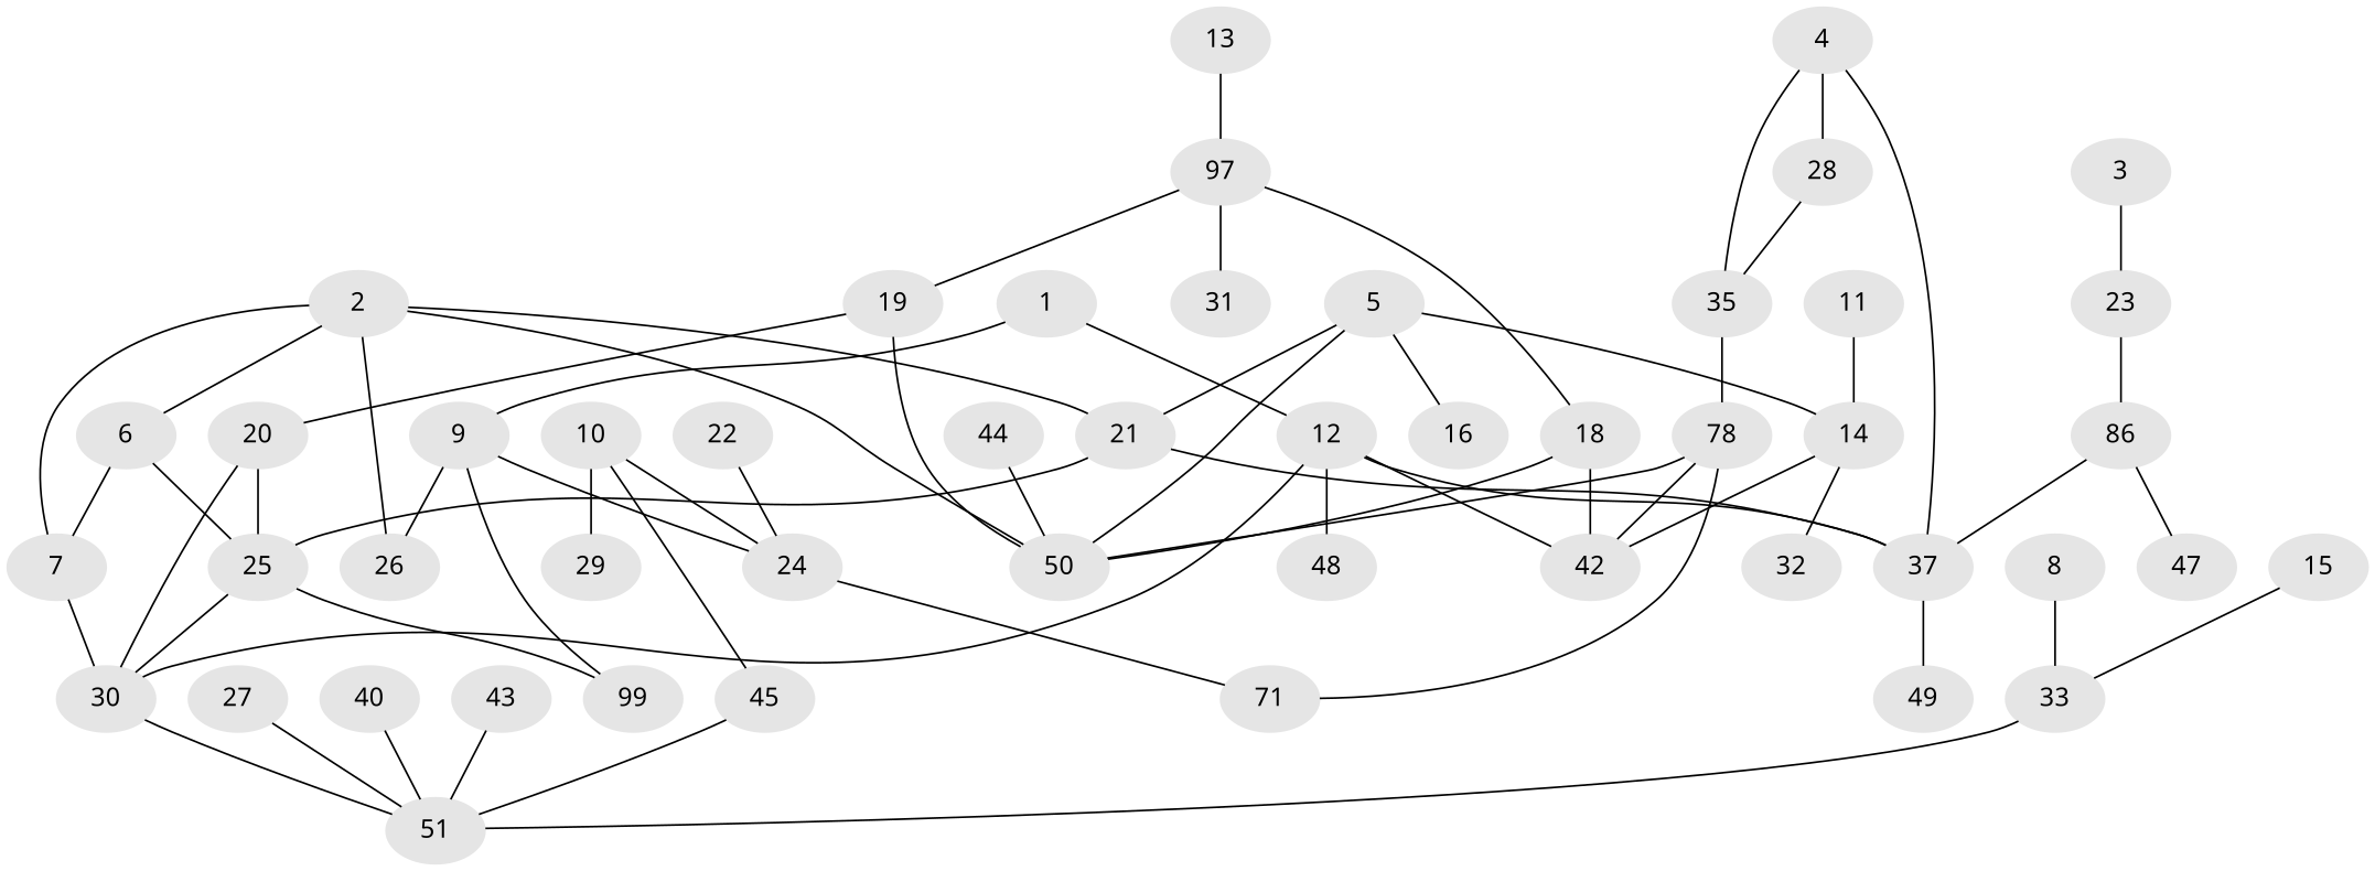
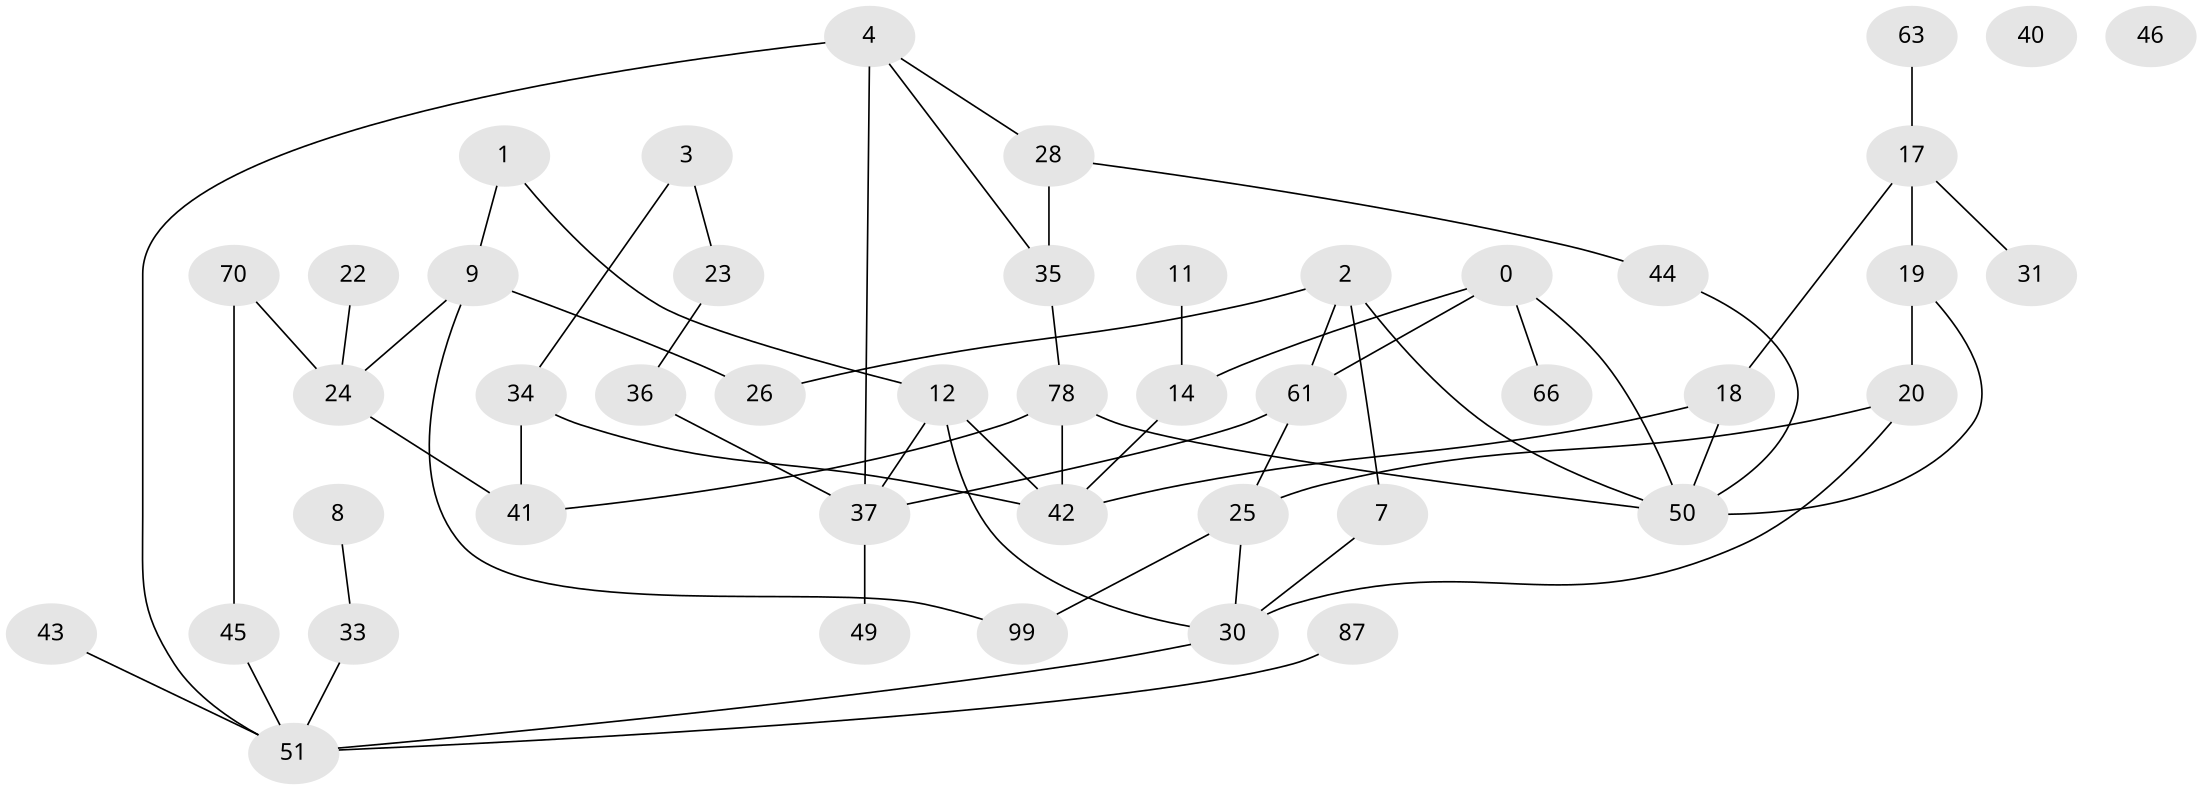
  graph {
    fontname="Noto Sans"
    node [color=gray90 fontname="Noto Sans" style=filled]
    edge [fontname="Noto Sans"]
    1
    9
    12
    26
    24
    n6 [label=99]
    37
    30
    42
-   48
    2
-   6
    7
-   21
+   21 [label=61]
    50
    25
    3
    23
-   36 [label=86]
-   41 [label=71]
+   34
+   36
+   41
    4
    28
    35
    51
    44
    n27 [label=78]
    49
-   5
+   5 [label=0]
    14
-   16
-   32
-   17 [label=97]
+   16 [label=66]
+   17
    18
    19
    31
    8
    33
-   10
-   29
+   10 [label=70]
    45
    11
-   13
-   15
+   13 [label=63]
    20
    22
-   47
-   27
+   27 [label=87]
    40
    43
+   46
    1 -- 9
    1 -- 12
    9 -- 26
    9 -- 24
    9 -- n6
    12 -- 37
    12 -- 30
    12 -- 42
-   12 -- 48
    24 -- 41
    37 -- 49
    30 -- 51
    2 -- 26
-   2 -- 6
    2 -- 7
    2 -- 21
    2 -- 50
-   6 -- 7
-   6 -- 25
    7 -- 30
    21 -- 37
    21 -- 25
    25 -- n6
    25 -- 30
    3 -- 23
+   3 -- 34
    23 -- 36
+   34 -- 42
+   34 -- 41
    36 -- 37
-   36 -- 47
    4 -- 37
    4 -- 28
    4 -- 35
-   40 -- 51
+   4 -- 51
    28 -- 35
+   28 -- 44
    35 -- n27
    44 -- 50
    n27 -- 42
    n27 -- 50
    n27 -- 41
    5 -- 21
    5 -- 50
    5 -- 14
    5 -- 16
    14 -- 42
-   14 -- 32
    17 -- 18
    17 -- 19
    17 -- 31
    18 -- 42
    18 -- 50
    19 -- 50
    19 -- 20
    8 -- 33
    33 -- 51
    10 -- 24
-   10 -- 29
    10 -- 45
    45 -- 51
    11 -- 14
    13 -- 17
-   15 -- 33
    20 -- 30
    20 -- 25
    22 -- 24
    27 -- 51
    43 -- 51
  }
